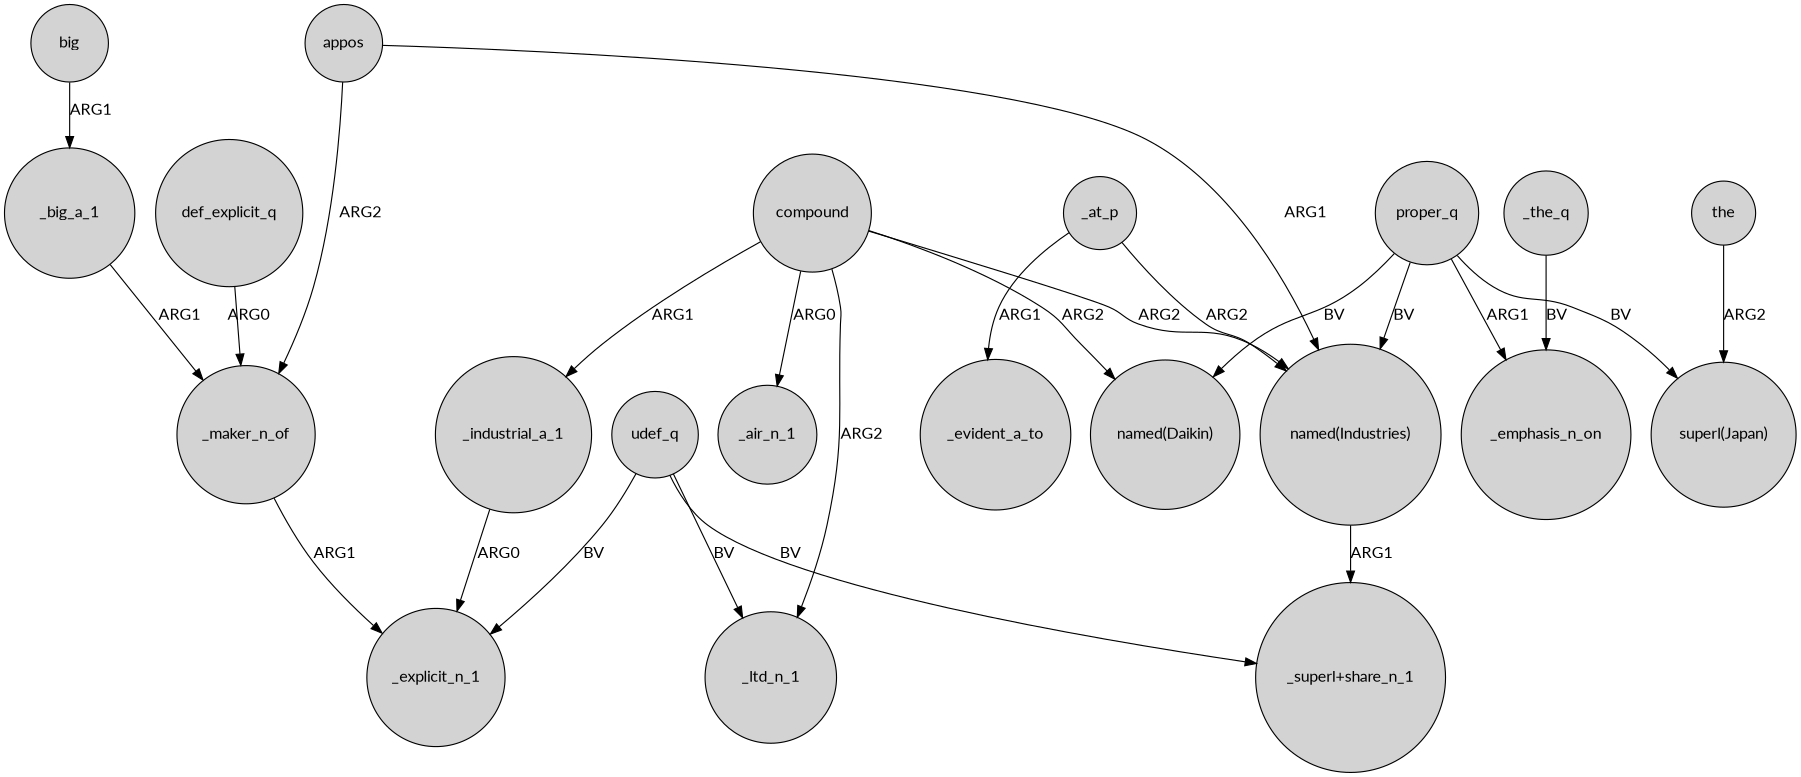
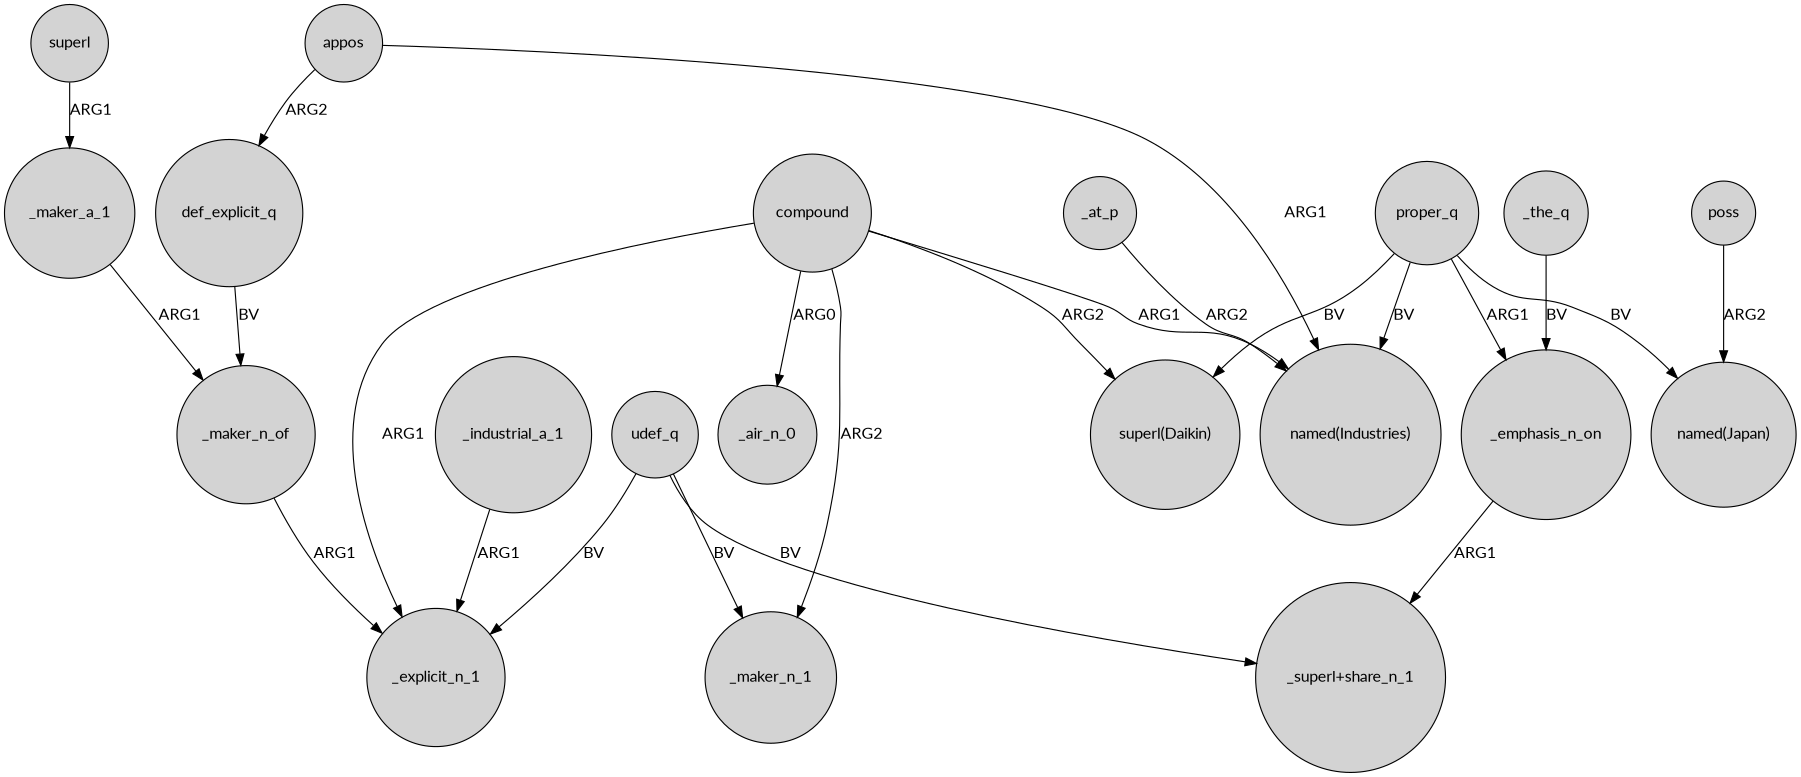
  digraph {
    fontname=Lato
    node [fontname=Lato shape=circle style=filled]
    edge [fontname=Lato]
    compound
    "named(Industries)"
-   _air_n_1
+   _air_n_1 [label=_air_n_0]
    n4 [label=_explicit_n_1]
-   "named(Daikin)"
-   _ltd_n_1
+   "named(Daikin)" [label="superl(Daikin)"]
+   _ltd_n_1 [label=_maker_n_1]
    _at_p
-   _evident_a_to
    udef_q
    n10 [label="_superl+share_n_1"]
-   _big_a_1
+   _big_a_1 [label=_maker_a_1]
    _maker_n_of
    def_explicit_q
    _the_q
    _emphasis_n_on
    proper_q
-   "named(Japan)" [label="superl(Japan)"]
+   "named(Japan)"
    appos
-   poss [label=the]
+   poss
    _industrial_a_1
-   superl [label=big]
-   compound -> "named(Industries)" [label=ARG2]
+   superl
+   compound -> "named(Industries)" [label=ARG1]
    compound -> _air_n_1 [label=ARG0]
-   compound -> _industrial_a_1 [label=ARG1]
+   compound -> n4 [label=ARG1]
    compound -> "named(Daikin)" [label=ARG2]
    compound -> _ltd_n_1 [label=ARG2]
    _at_p -> "named(Industries)" [label=ARG2]
-   _at_p -> _evident_a_to [label=ARG1]
    udef_q -> n4 [label=BV]
    udef_q -> _ltd_n_1 [label=BV]
    udef_q -> n10 [label=BV]
    _big_a_1 -> _maker_n_of [label=ARG1]
    _maker_n_of -> n4 [label=ARG1]
-   def_explicit_q -> _maker_n_of [label=ARG0]
+   def_explicit_q -> _maker_n_of [label=BV]
    _the_q -> _emphasis_n_on [label=BV]
-   "named(Industries)" -> n10 [label=ARG1]
+   _emphasis_n_on -> n10 [label=ARG1]
    proper_q -> "named(Industries)" [label=BV]
    proper_q -> "named(Daikin)" [label=BV]
    proper_q -> _emphasis_n_on [label=ARG1]
    proper_q -> "named(Japan)" [label=BV]
    appos -> "named(Industries)" [label=ARG1]
-   appos -> _maker_n_of [label=ARG2]
+   appos -> def_explicit_q [label=ARG2]
    poss -> "named(Japan)" [label=ARG2]
-   _industrial_a_1 -> n4 [label=ARG0]
+   _industrial_a_1 -> n4 [label=ARG1]
    superl -> _big_a_1 [label=ARG1]
  }
